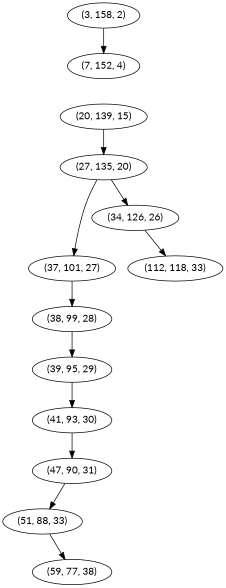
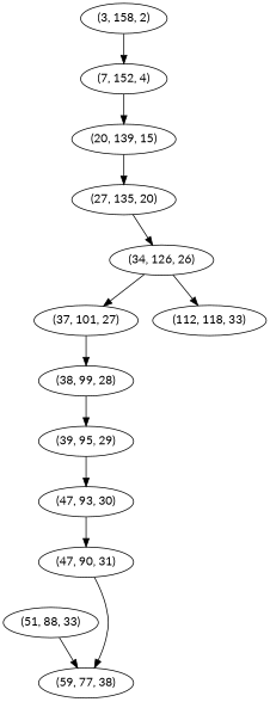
  digraph {
    fontname=Lato
    node [fontname=Lato]
    edge [fontname=Lato]
    "(3, 158, 2)"
    "(7, 152, 4)"
    "(20, 139, 15)"
    n4 [label="(27, 135, 20)"]
    "(34, 126, 26)"
    "(37, 101, 27)"
    "(112, 118, 33)"
    "(38, 99, 28)"
    "(39, 95, 29)"
-   "(41, 93, 30)"
+   "(41, 93, 30)" [label="(47, 93, 30)"]
    "(47, 90, 31)"
    "(51, 88, 33)"
    "(59, 77, 38)"
    "(3, 158, 2)" -> "(7, 152, 4)"
+   "(7, 152, 4)" -> "(20, 139, 15)"
    "(20, 139, 15)" -> n4
    n4 -> "(34, 126, 26)"
-   n4 -> "(37, 101, 27)"
+   "(34, 126, 26)" -> "(37, 101, 27)"
    "(34, 126, 26)" -> "(112, 118, 33)"
    "(37, 101, 27)" -> "(38, 99, 28)"
    "(38, 99, 28)" -> "(39, 95, 29)"
    "(39, 95, 29)" -> "(41, 93, 30)"
    "(41, 93, 30)" -> "(47, 90, 31)"
-   "(47, 90, 31)" -> "(51, 88, 33)"
+   "(47, 90, 31)" -> "(59, 77, 38)"
    "(51, 88, 33)" -> "(59, 77, 38)"
  }
